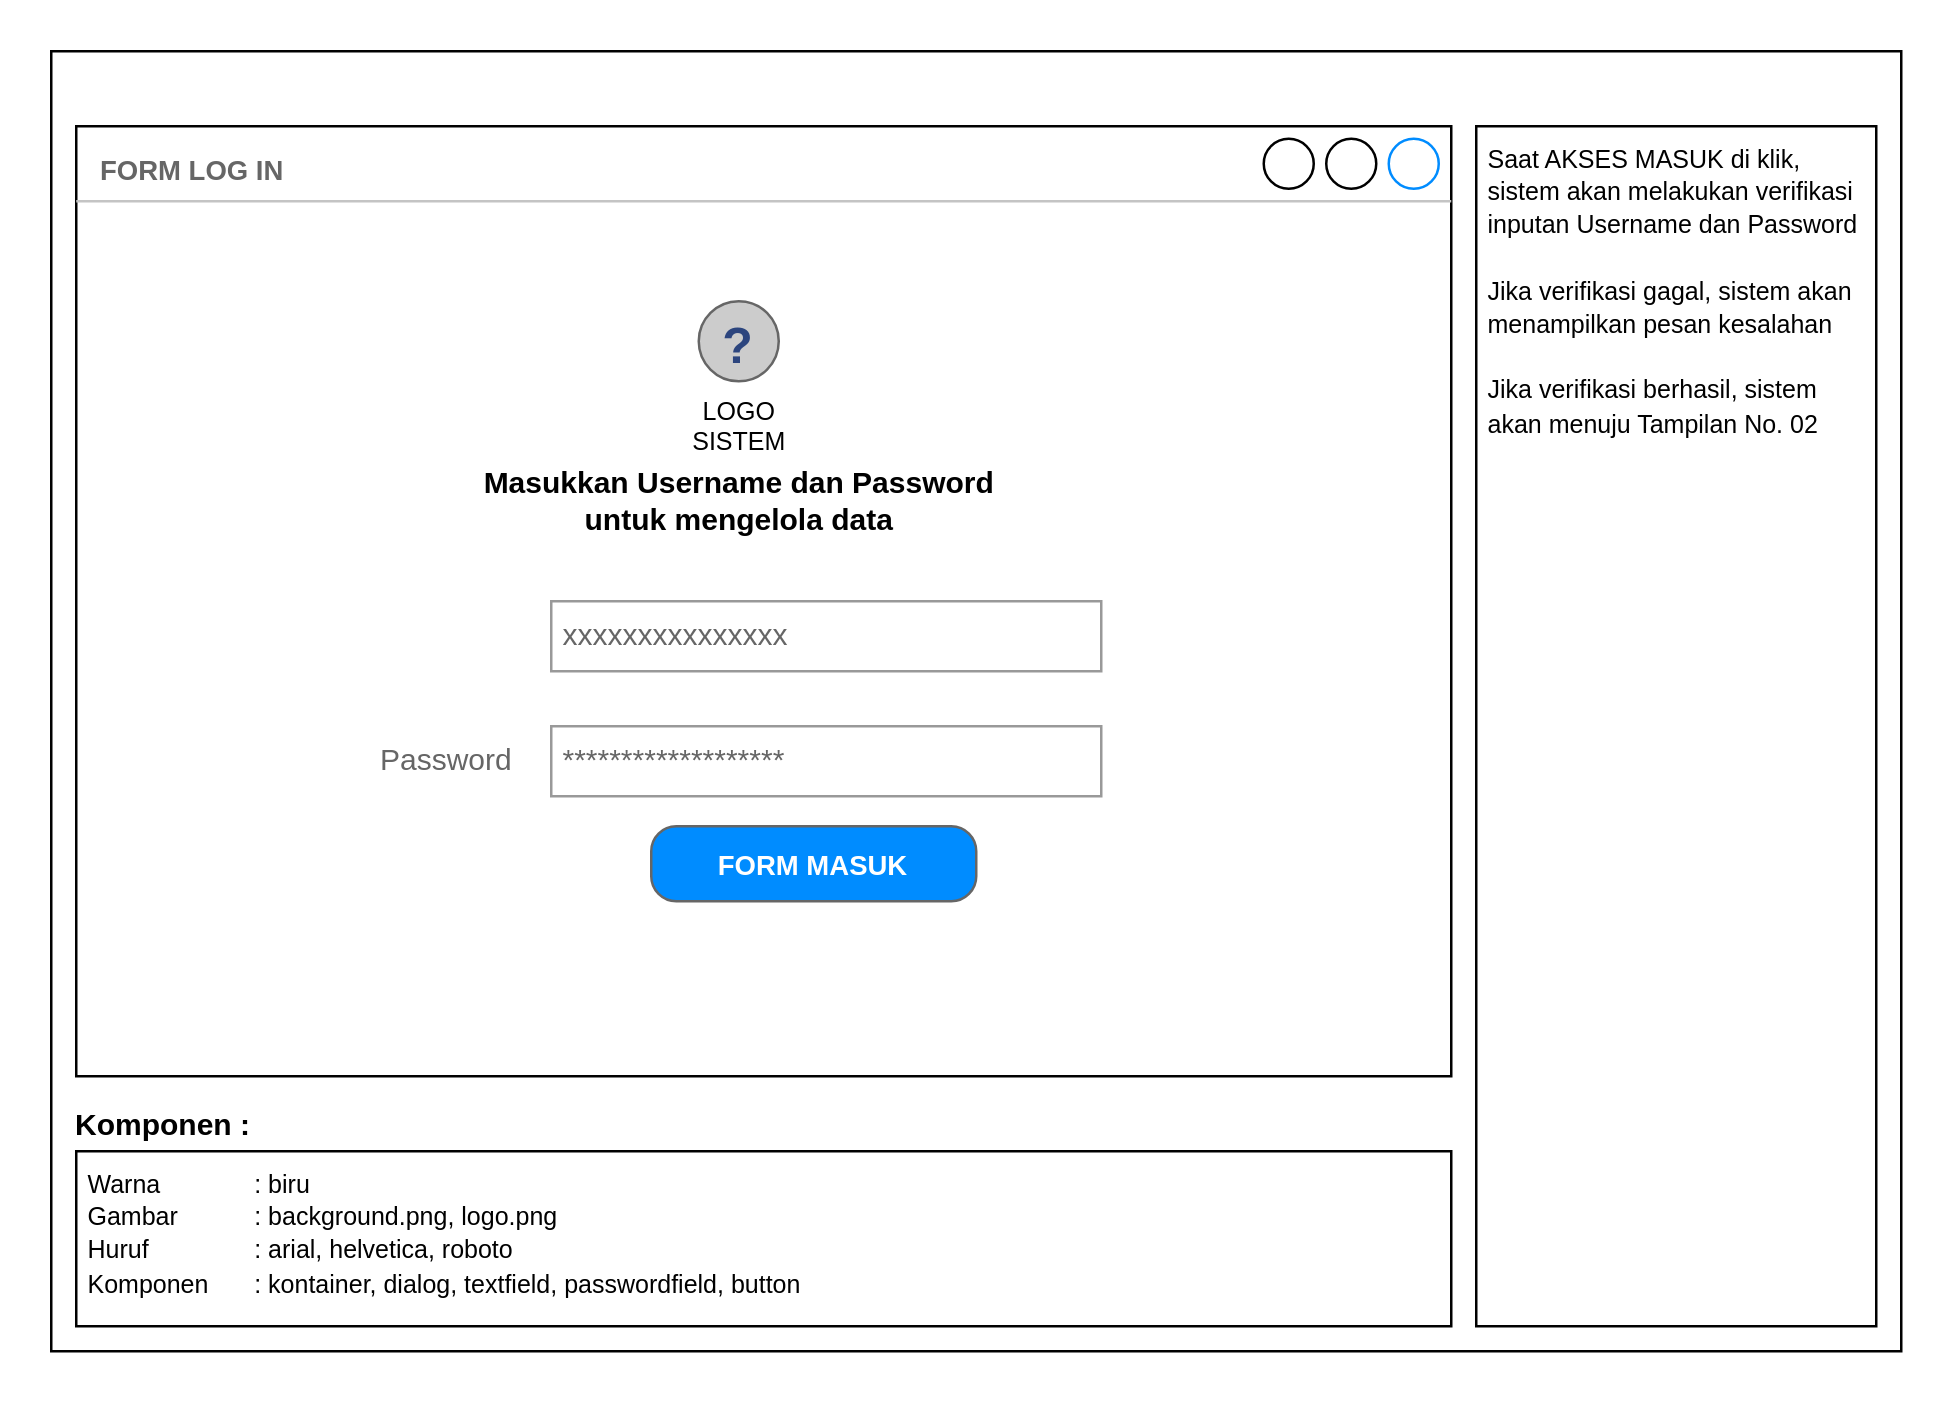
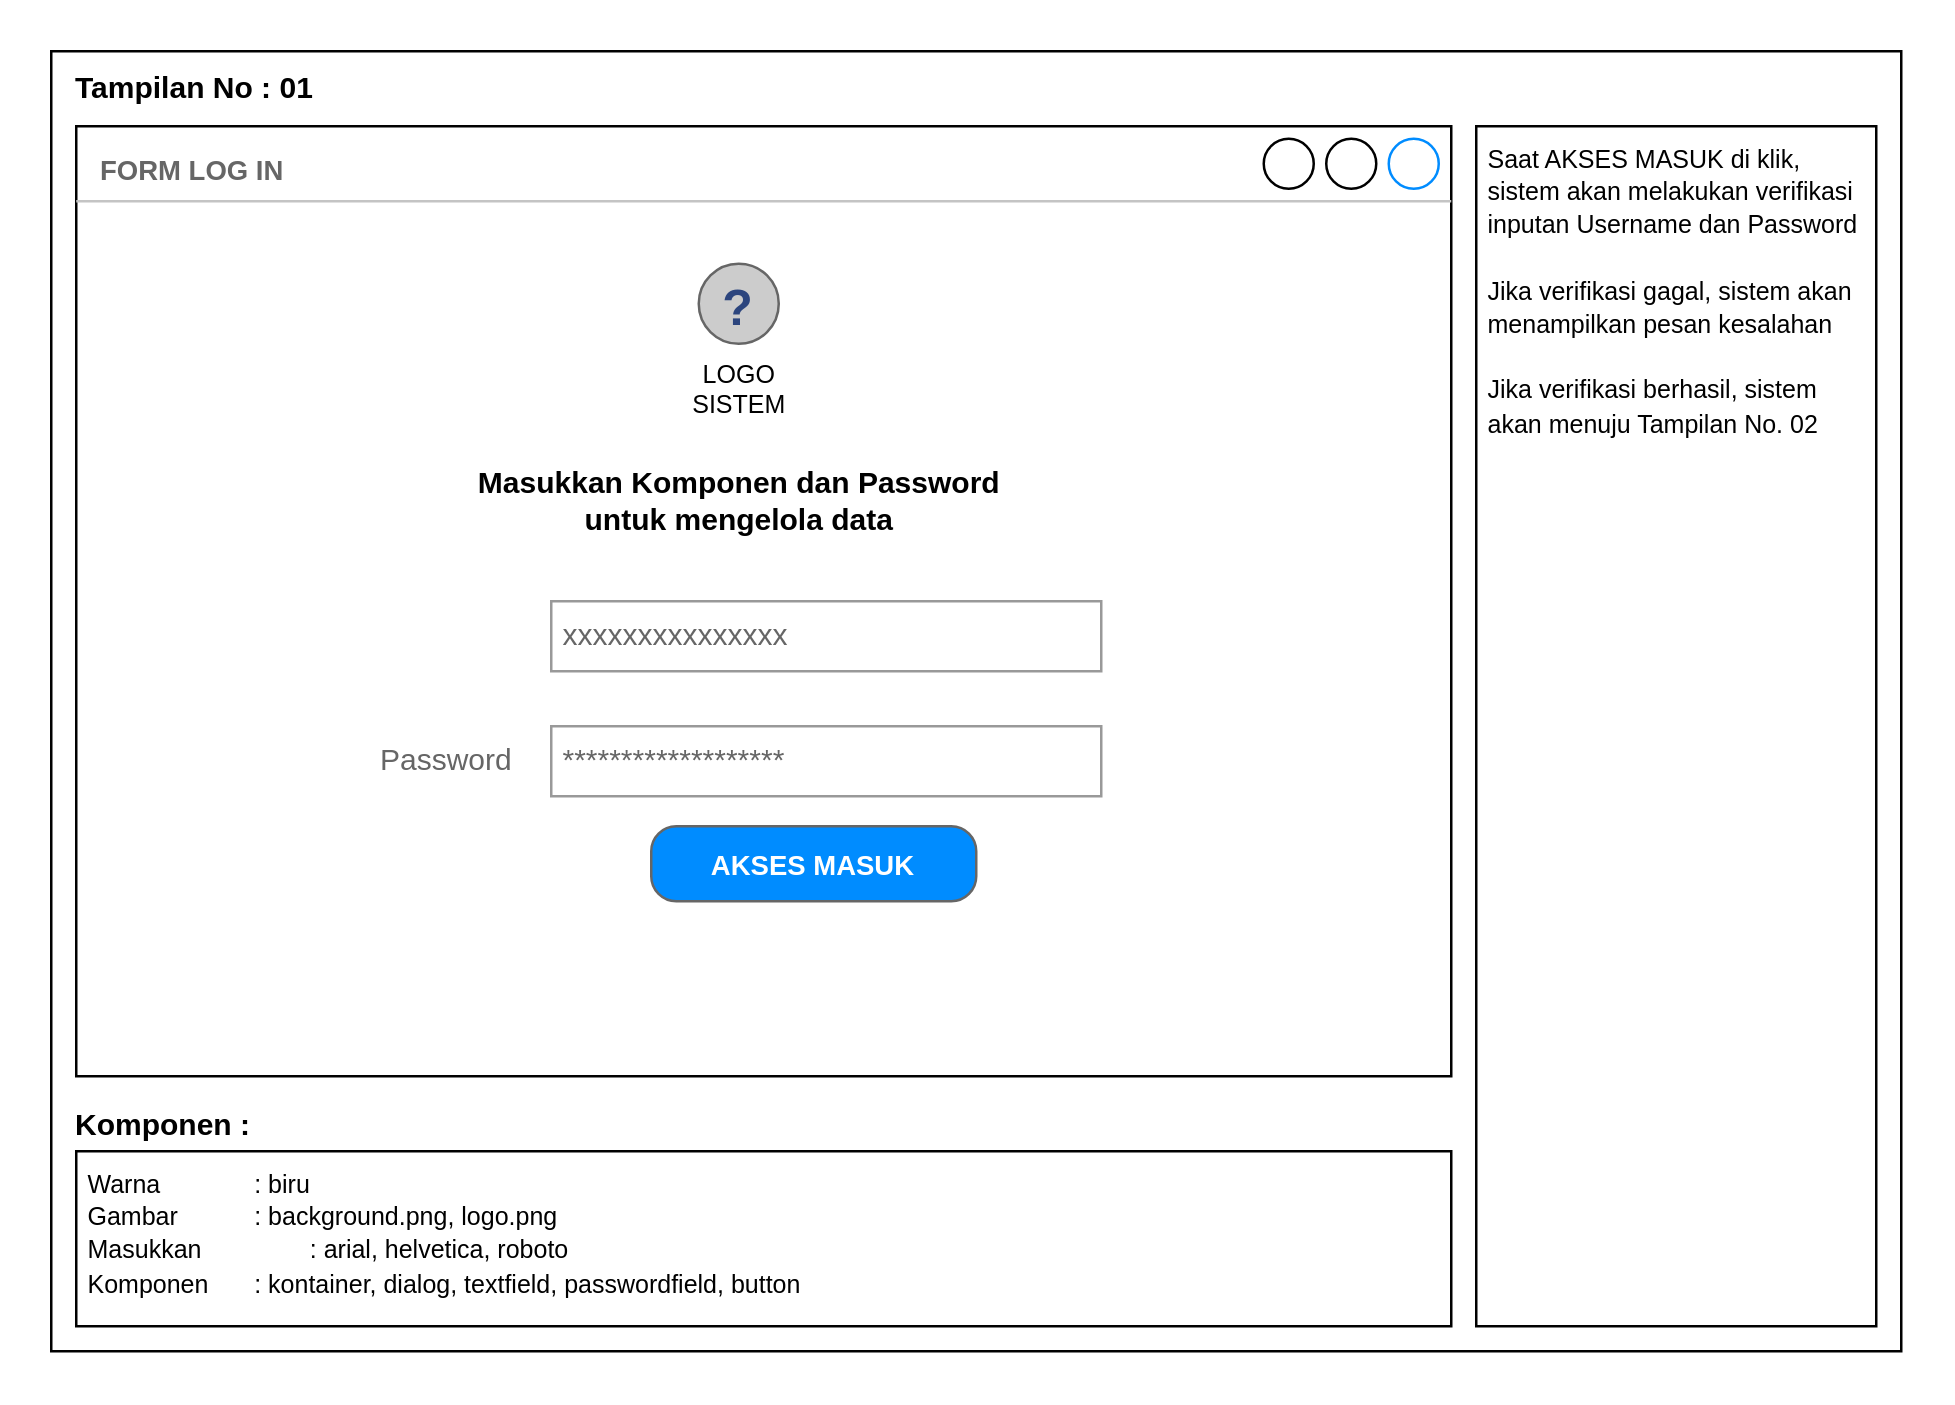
  <mxCell id="0" />
  <mxCell id="1" parent="0" />
  <mxCell id="2" value="" style="rounded=0;whiteSpace=wrap;html=1;" parent="1" vertex="1"><mxGeometry x="20" y="20" width="740" height="520" as="geometry" /></mxCell>
+ <mxCell id="3" value="Tampilan No : 01" style="text;html=1;resizable=0;autosize=1;align=left;verticalAlign=middle;points=[];fillColor=none;strokeColor=none;rounded=0;fontSize=12;fontStyle=1;spacing=0;" parent="1" vertex="1"><mxGeometry x="30" y="25" width="110" height="20" as="geometry" /></mxCell>
  <mxCell id="4" value="&lt;b&gt;&lt;font style=&quot;font-size: 11px;&quot;&gt;FORM LOG IN&lt;br&gt;&lt;/font&gt;&lt;/b&gt;" style="strokeWidth=1;shadow=0;dashed=0;align=center;html=1;shape=mxgraph.mockup.containers.window;align=left;verticalAlign=top;spacingLeft=8;strokeColor2=#008cff;strokeColor3=#c4c4c4;fontColor=#666666;mainText=;fontSize=17;labelBackgroundColor=none;" parent="1" vertex="1"><mxGeometry x="30" y="50" width="550" height="380" as="geometry" /></mxCell>
  <mxCell id="5" value="&lt;font style=&quot;font-size: 10px;&quot;&gt;Saat AKSES MASUK di klik, sistem akan melakukan verifikasi inputan Username dan Password&lt;br&gt;&lt;br&gt;Jika verifikasi gagal, sistem akan menampilkan pesan kesalahan&lt;br&gt;&lt;br&gt;Jika verifikasi berhasil, sistem akan menuju Tampilan No. 02&lt;br&gt;&lt;/font&gt;" style="strokeWidth=1;shadow=0;dashed=0;align=center;html=1;shape=mxgraph.mockup.forms.rrect;fillColor=#ffffff;rSize=0;fontColor=#000000;align=left;spacingLeft=3;strokeColor=#000000;verticalAlign=top;whiteSpace=wrap;fontStyle=0;fontSize=11;" parent="1" vertex="1"><mxGeometry x="590" y="50" width="160" height="480" as="geometry" /></mxCell>
- <mxCell id="6" value="&lt;font style=&quot;font-size: 10px;&quot;&gt;Warna&lt;span style=&quot;white-space: pre;&quot;&gt;&#09;&lt;/span&gt;&lt;span style=&quot;white-space: pre;&quot;&gt;&#09;&lt;/span&gt;: biru&lt;br&gt;Gambar&lt;span style=&quot;white-space: pre;&quot;&gt;&#09;&lt;/span&gt;&lt;span style=&quot;white-space: pre;&quot;&gt;&#09;&lt;/span&gt;: background.png, logo.png&lt;br&gt;Huruf&lt;span style=&quot;white-space: pre;&quot;&gt;&#09;&lt;/span&gt;&lt;span style=&quot;white-space: pre;&quot;&gt;&#09;&lt;/span&gt;: arial, helvetica, roboto&lt;br&gt;Komponen&lt;span style=&quot;white-space: pre;&quot;&gt;&#09;&lt;/span&gt;: kontainer, dialog, textfield, passwordfield, button&lt;br&gt;&lt;/font&gt;" style="strokeWidth=1;shadow=0;dashed=0;align=center;html=1;shape=mxgraph.mockup.forms.rrect;fillColor=#ffffff;rSize=0;fontColor=#000000;align=left;spacingLeft=3;strokeColor=#000000;verticalAlign=top;whiteSpace=wrap;fontSize=11;" parent="1" vertex="1"><mxGeometry x="30" y="460" width="550" height="70" as="geometry" /></mxCell>
+ <mxCell id="6" value="&lt;font style=&quot;font-size: 10px;&quot;&gt;Warna&lt;span style=&quot;white-space: pre;&quot;&gt;&#09;&lt;/span&gt;&lt;span style=&quot;white-space: pre;&quot;&gt;&#09;&lt;/span&gt;: biru&lt;br&gt;Gambar&lt;span style=&quot;white-space: pre;&quot;&gt;&#09;&lt;/span&gt;&lt;span style=&quot;white-space: pre;&quot;&gt;&#09;&lt;/span&gt;: background.png, logo.png&lt;br&gt;Masukkan&lt;span style=&quot;white-space: pre;&quot;&gt;&#09;&lt;/span&gt;&lt;span style=&quot;white-space: pre;&quot;&gt;&#09;&lt;/span&gt;: arial, helvetica, roboto&lt;br&gt;Komponen&lt;span style=&quot;white-space: pre;&quot;&gt;&#09;&lt;/span&gt;: kontainer, dialog, textfield, passwordfield, button&lt;br&gt;&lt;/font&gt;" style="strokeWidth=1;shadow=0;dashed=0;align=center;html=1;shape=mxgraph.mockup.forms.rrect;fillColor=#ffffff;rSize=0;fontColor=#000000;align=left;spacingLeft=3;strokeColor=#000000;verticalAlign=top;whiteSpace=wrap;fontSize=11;" parent="1" vertex="1"><mxGeometry x="30" y="460" width="550" height="70" as="geometry" /></mxCell>
  <mxCell id="7" value="Komponen :" style="text;html=1;resizable=0;autosize=1;align=left;verticalAlign=middle;points=[];fillColor=none;strokeColor=none;rounded=0;fontSize=12;fontStyle=1;spacing=0;" parent="1" vertex="1"><mxGeometry x="30" y="440" width="90" height="20" as="geometry" /></mxCell>
  <mxCell id="8" value="" style="group" parent="1" vertex="1" connectable="0"><mxGeometry x="150" y="240" width="310" height="28" as="geometry" /></mxCell>
  <mxCell id="9" value="xxxxxxxxxxxxxxx" style="strokeWidth=1;shadow=0;dashed=0;align=center;html=1;shape=mxgraph.mockup.forms.rrect;fillColor=#ffffff;rSize=0;fontColor=#666666;align=left;spacingLeft=3;strokeColor=#999999;" parent="8" vertex="1"><mxGeometry x="70" width="220" height="28" as="geometry" /></mxCell>
  <mxCell id="10" value="" style="group" parent="1" vertex="1" connectable="0"><mxGeometry x="150" y="290" width="310" height="28" as="geometry" /></mxCell>
  <mxCell id="11" value="Password" style="strokeWidth=1;shadow=0;dashed=0;align=left;html=1;shape=mxgraph.mockup.forms.anchor;spacingRight=2;fontColor=#666666;" parent="10" vertex="1"><mxGeometry width="70" height="28" as="geometry" /></mxCell>
  <mxCell id="12" value="*******************" style="strokeWidth=1;shadow=0;dashed=0;align=center;html=1;shape=mxgraph.mockup.forms.rrect;fillColor=#ffffff;rSize=0;fontColor=#666666;align=left;spacingLeft=3;strokeColor=#999999;" parent="10" vertex="1"><mxGeometry x="70" width="220" height="28" as="geometry" /></mxCell>
- <mxCell id="13" value="Masukkan Username dan Password&lt;br&gt;untuk mengelola data" style="text;html=1;resizable=0;autosize=1;align=center;verticalAlign=middle;points=[];fillColor=none;strokeColor=none;rounded=0;fontSize=12;fontStyle=1;spacing=0;" parent="1" vertex="1"><mxGeometry x="185" y="180" width="220" height="40" as="geometry" /></mxCell>
- <mxCell id="14" value="LOGO&lt;br&gt;SISTEM" style="verticalLabelPosition=bottom;shadow=0;dashed=0;align=center;html=1;verticalAlign=top;strokeWidth=1;shape=mxgraph.mockup.misc.help_icon;strokeColor=#000000;fontSize=10;fontColor=#000000;" parent="1" vertex="1"><mxGeometry x="279" y="120" width="32" height="32" as="geometry" /></mxCell>
- <mxCell id="15" value="&lt;font style=&quot;font-size: 11px;&quot;&gt;FORM MASUK&lt;/font&gt;" style="strokeWidth=1;shadow=0;dashed=0;align=center;html=1;shape=mxgraph.mockup.buttons.button;strokeColor=#666666;fontColor=#ffffff;mainText=;buttonStyle=round;fontSize=17;fontStyle=1;fillColor=#008cff;whiteSpace=wrap;" parent="1" vertex="1"><mxGeometry x="260" y="330" width="130" height="30" as="geometry" /></mxCell>
+ <mxCell id="13" value="Masukkan Komponen dan Password&lt;br&gt;untuk mengelola data" style="text;html=1;resizable=0;autosize=1;align=center;verticalAlign=middle;points=[];fillColor=none;strokeColor=none;rounded=0;fontSize=12;fontStyle=1;spacing=0;" parent="1" vertex="1"><mxGeometry x="185" y="180" width="220" height="40" as="geometry" /></mxCell>
+ <mxCell id="14" value="LOGO&lt;br&gt;SISTEM" style="verticalLabelPosition=bottom;shadow=0;dashed=0;align=center;html=1;verticalAlign=top;strokeWidth=1;shape=mxgraph.mockup.misc.help_icon;strokeColor=#000000;fontSize=10;fontColor=#000000;" parent="1" vertex="1"><mxGeometry x="279" y="105" width="32" height="32" as="geometry" /></mxCell>
+ <mxCell id="15" value="&lt;font style=&quot;font-size: 11px;&quot;&gt;AKSES MASUK&lt;/font&gt;" style="strokeWidth=1;shadow=0;dashed=0;align=center;html=1;shape=mxgraph.mockup.buttons.button;strokeColor=#666666;fontColor=#ffffff;mainText=;buttonStyle=round;fontSize=17;fontStyle=1;fillColor=#008cff;whiteSpace=wrap;" parent="1" vertex="1"><mxGeometry x="260" y="330" width="130" height="30" as="geometry" /></mxCell>
